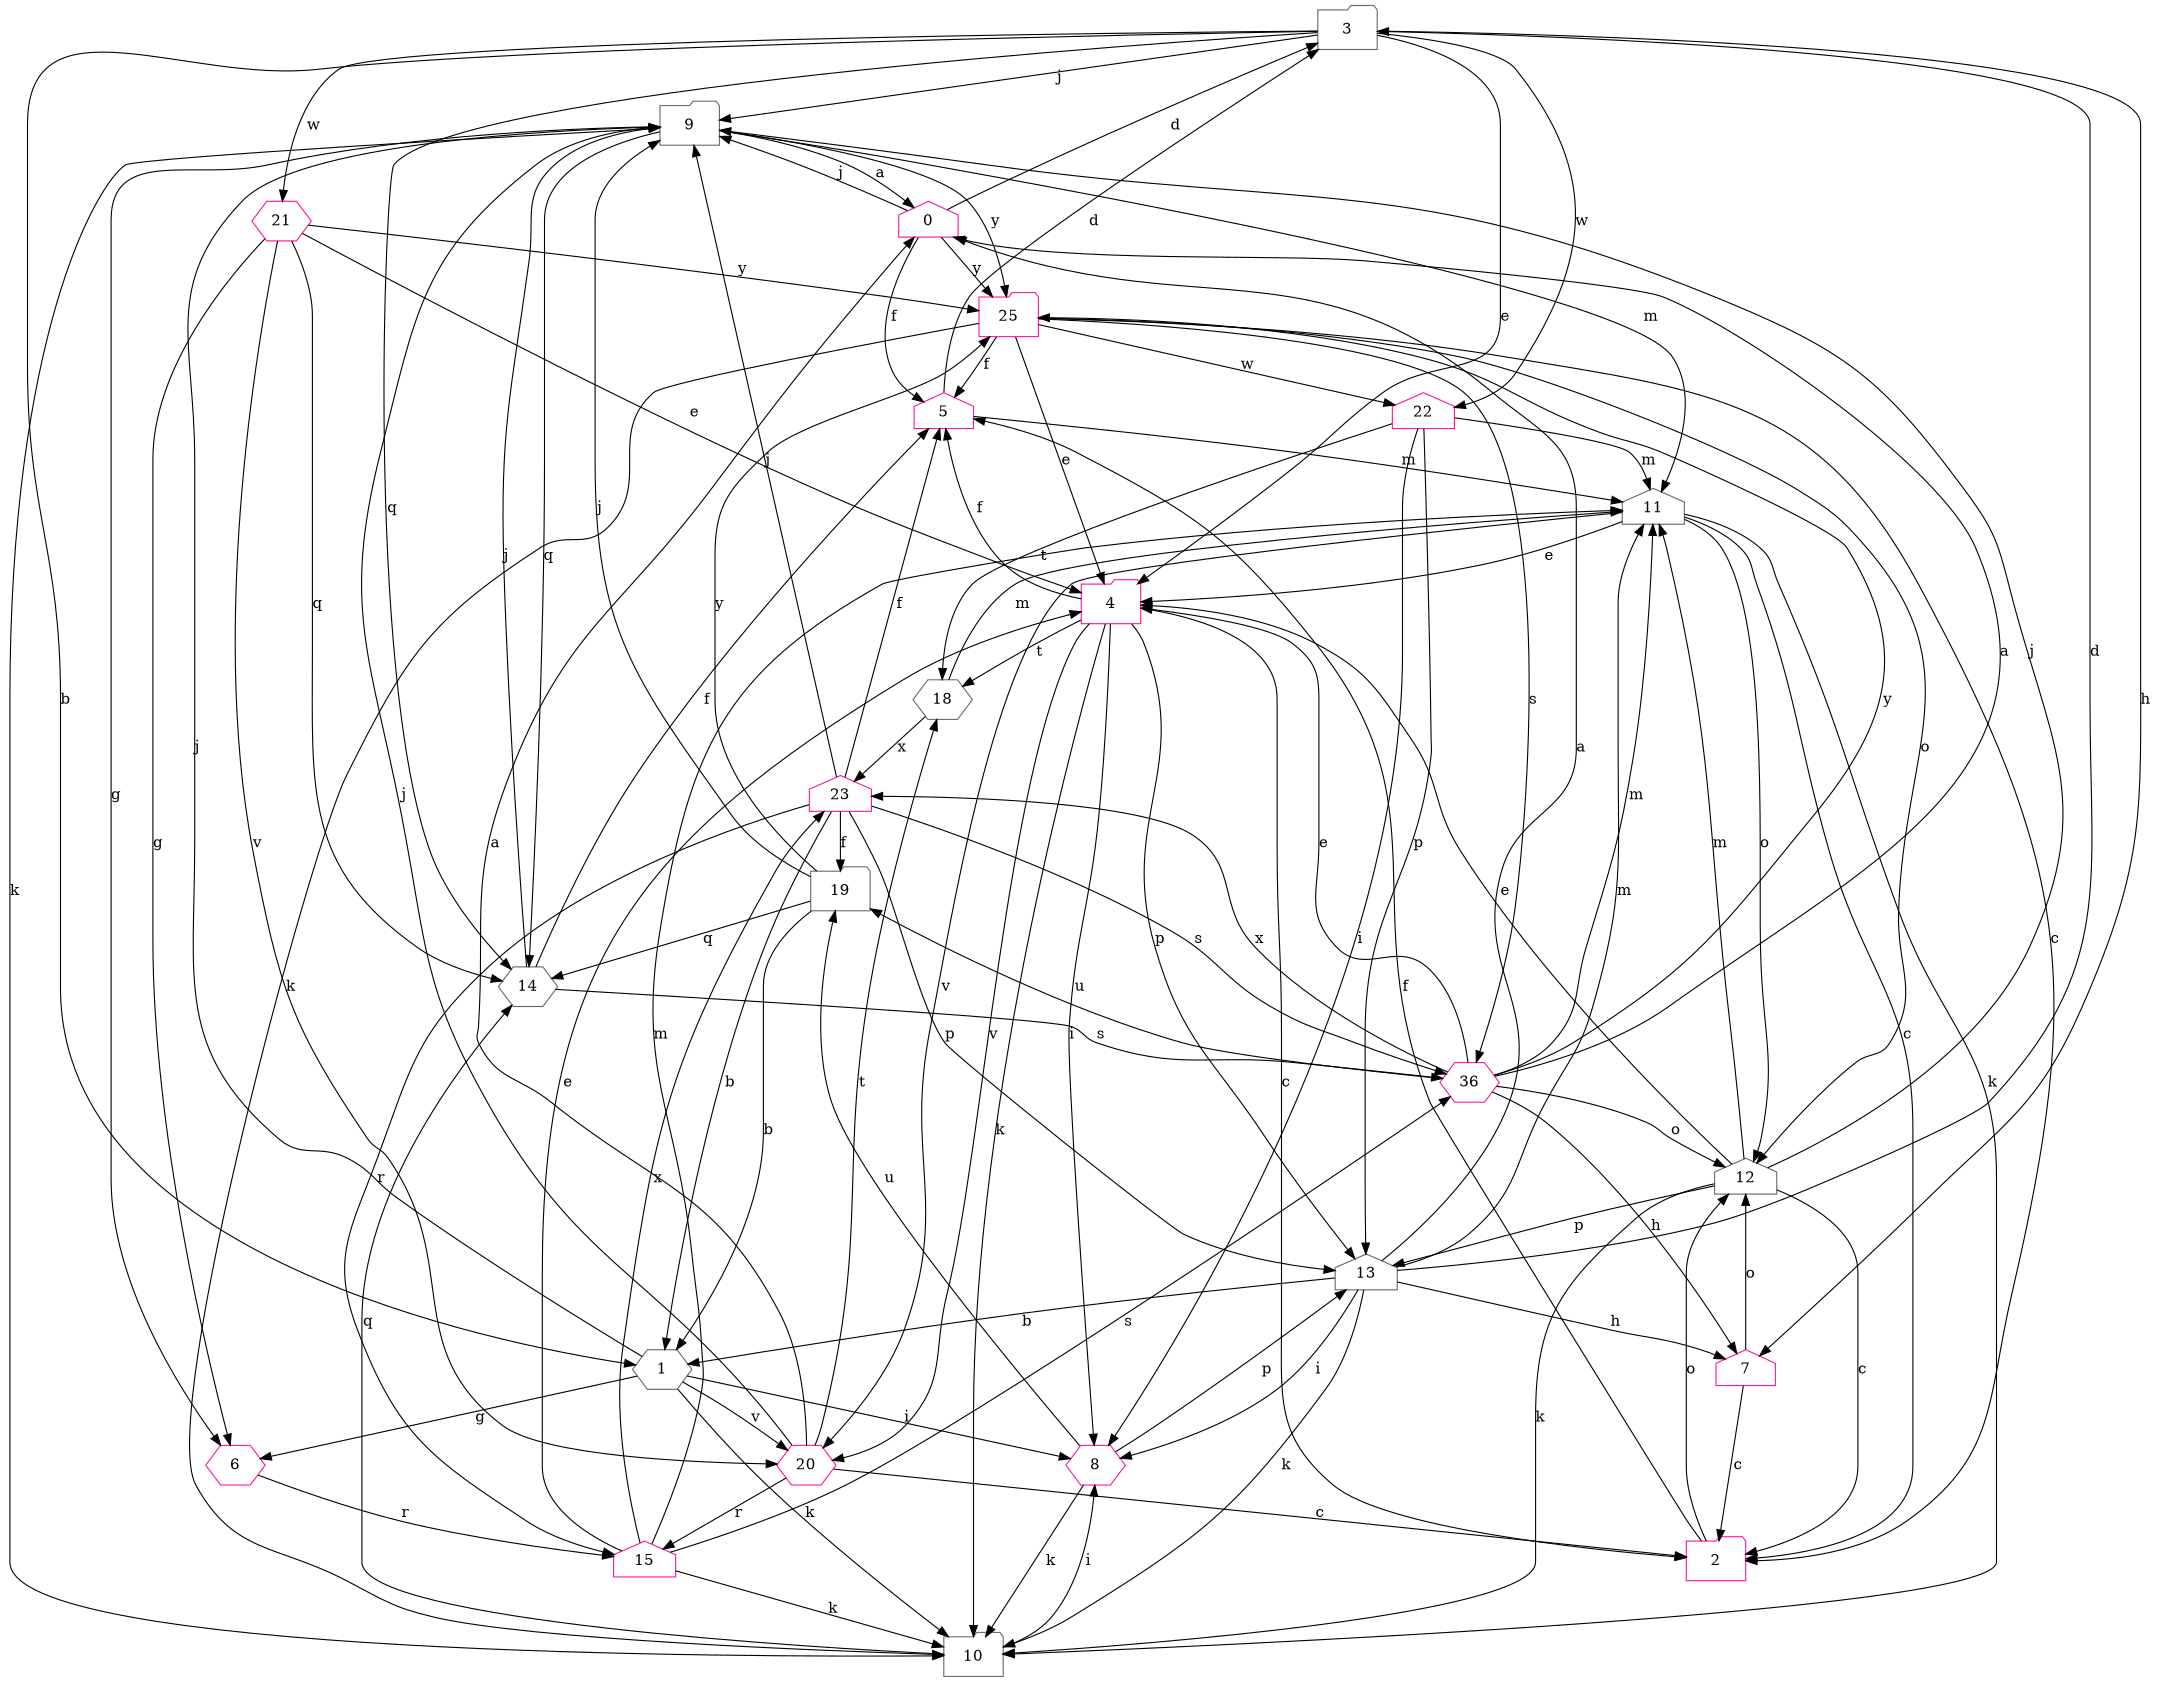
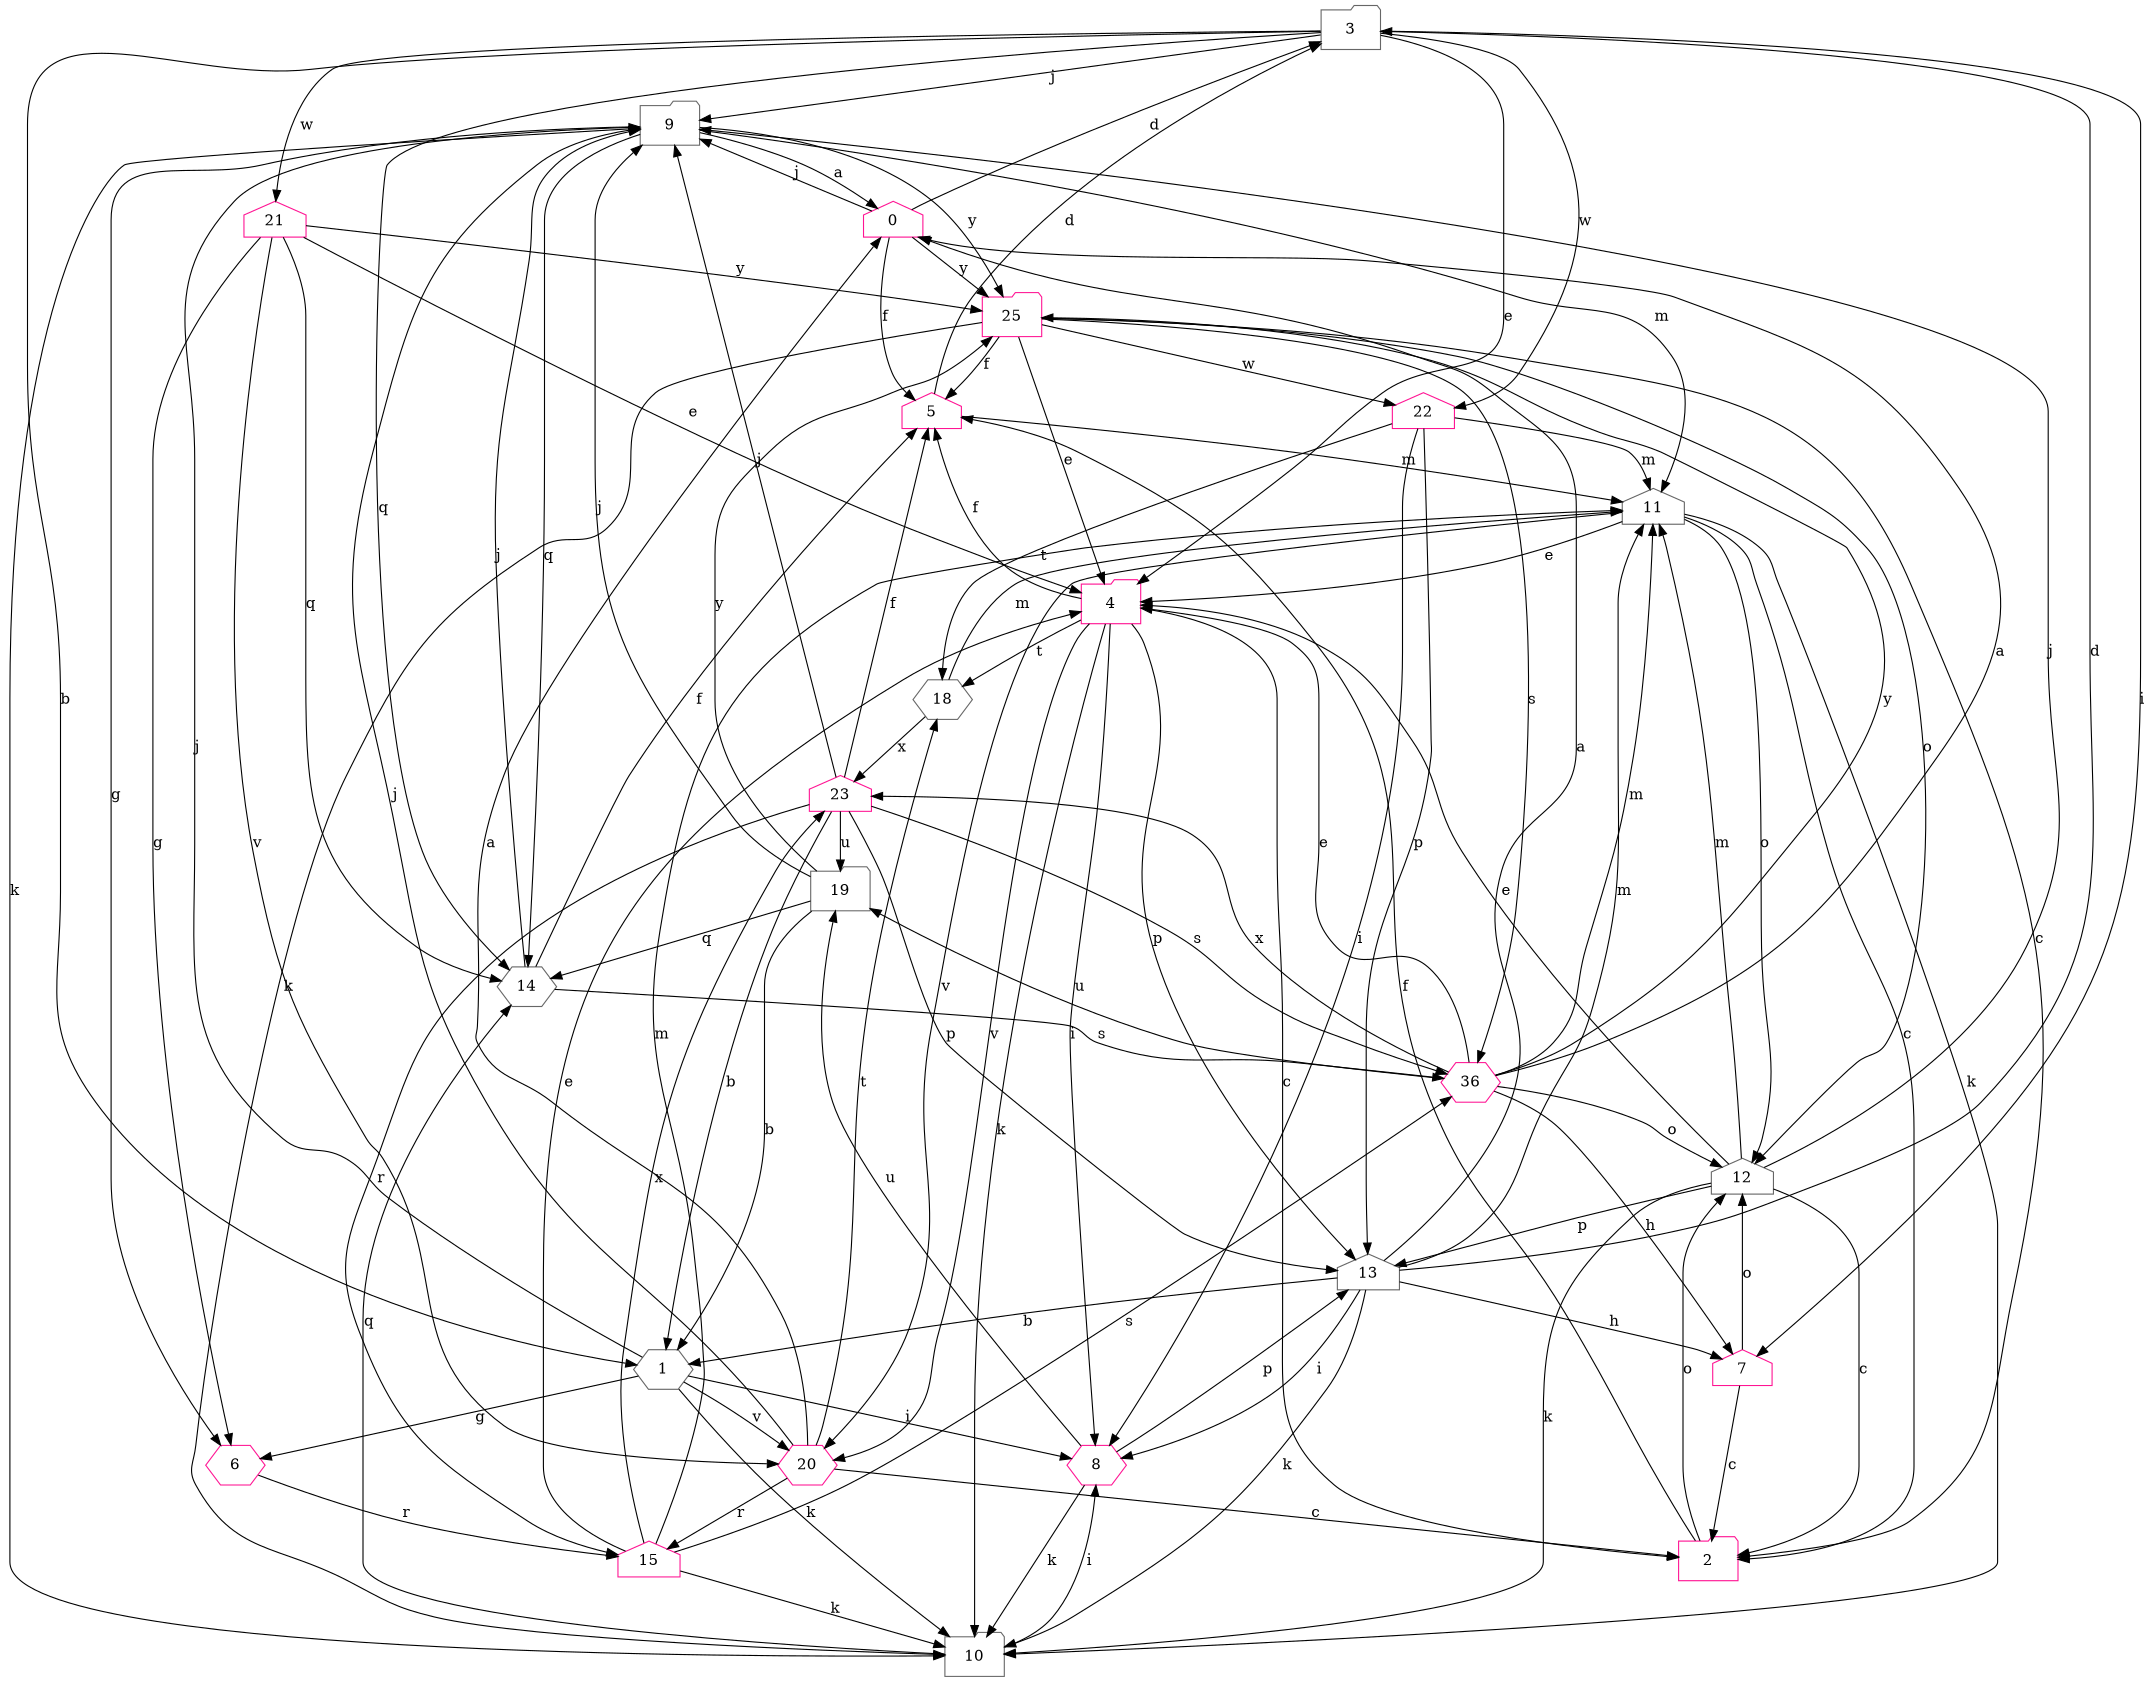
  strict digraph {
    node [color=deeppink shape=house]
    3 [color=gray40 shape=folder]
    0
    5
    9 [color=gray40 shape=folder]
    25 [shape=folder]
    1 [color=gray40 shape=hexagon]
    4 [shape=folder]
    7
    14 [color=gray40 shape=hexagon]
-   21 [shape=hexagon]
+   21
    22
    11 [color=gray40]
    6 [shape=hexagon]
    10 [color=gray40 shape=folder]
    2 [shape=folder]
    12 [color=gray40]
    n17 [label=36 shape=hexagon]
    8 [shape=hexagon]
    20 [shape=hexagon]
    15
    13 [color=gray40]
    19 [color=gray40 shape=folder]
    18 [color=gray40 shape=hexagon]
    23
    3 -> 9 [label=j]
    3 -> 1 [label=b]
    3 -> 4 [label=e]
-   3 -> 7 [label=h]
+   3 -> 7 [label=i]
    3 -> 14 [label=q]
    3 -> 21 [label=w]
    3 -> 22 [label=w]
    0 -> 3 [label=d]
    0 -> 5 [label=f]
    0 -> 9 [label=j]
    0 -> 25 [label=y]
    5 -> 3 [label=d]
    5 -> 11 [label=m]
    9 -> 0 [label=a]
    9 -> 25 [label=y]
    9 -> 14 [label=q]
    9 -> 11 [label=m]
    9 -> 6 [label=g]
    9 -> 10 [label=k]
    25 -> 5 [label=f]
    25 -> 4 [label=e]
    25 -> 22 [label=w]
    25 -> 10 [label=k]
    25 -> 2 [label=c]
    25 -> 12 [label=o]
    25 -> n17 [label=s]
    1 -> 9 [label=j]
    1 -> 6 [label=g]
    1 -> 10 [label=k]
    1 -> 8 [label=i]
    1 -> 20 [label=v]
    4 -> 5 [label=f]
    4 -> 10 [label=k]
    4 -> 2 [label=c]
    4 -> 8 [label=i]
    4 -> 20 [label=v]
    4 -> 13 [label=p]
    4 -> 18 [label=t]
    7 -> 2 [label=c]
    7 -> 12 [label=o]
    14 -> 5 [label=f]
    14 -> 9 [label=j]
    14 -> n17 [label=s]
    21 -> 25 [label=y]
    21 -> 4 [label=e]
    21 -> 14 [label=q]
    21 -> 6 [label=g]
    21 -> 20 [label=v]
    22 -> 11 [label=m]
    22 -> 8 [label=i]
    22 -> 13 [label=p]
    22 -> 18 [label=t]
    11 -> 4 [label=e]
    11 -> 10 [label=k]
    11 -> 2 [label=c]
    11 -> 12 [label=o]
    11 -> 20 [label=v]
    6 -> 15 [label=r]
    10 -> 14 [label=q]
    10 -> 8 [label=i]
    2 -> 5 [label=f]
    2 -> 12 [label=o]
    12 -> 9 [label=j]
    12 -> 4 [label=e]
    12 -> 11 [label=m]
    12 -> 10 [label=k]
    12 -> 2 [label=c]
    12 -> 13 [label=p]
    n17 -> 0 [label=a]
    n17 -> 25 [label=y]
    n17 -> 4 [label=e]
    n17 -> 7 [label=h]
    n17 -> 11 [label=m]
    n17 -> 12 [label=o]
    n17 -> 19 [label=u]
    n17 -> 23 [label=x]
    8 -> 10 [label=k]
    8 -> 13 [label=p]
    8 -> 19 [label=u]
    20 -> 0 [label=a]
    20 -> 9 [label=j]
    20 -> 2 [label=c]
    20 -> 15 [label=r]
    20 -> 18 [label=t]
    15 -> 4 [label=e]
    15 -> 11 [label=m]
    15 -> 10 [label=k]
    15 -> n17 [label=s]
    15 -> 23 [label=x]
    13 -> 3 [label=d]
    13 -> 0 [label=a]
    13 -> 1 [label=b]
    13 -> 7 [label=h]
    13 -> 11 [label=m]
    13 -> 10 [label=k]
    13 -> 8 [label=i]
    19 -> 9 [label=j]
    19 -> 25 [label=y]
    19 -> 1 [label=b]
    19 -> 14 [label=q]
    18 -> 11 [label=m]
    18 -> 23 [label=x]
    23 -> 5 [label=f]
    23 -> 9 [label=j]
    23 -> 1 [label=b]
    23 -> n17 [label=s]
    23 -> 15 [label=r]
    23 -> 13 [label=p]
-   23 -> 19 [label=f]
+   23 -> 19 [label=u]
  }
